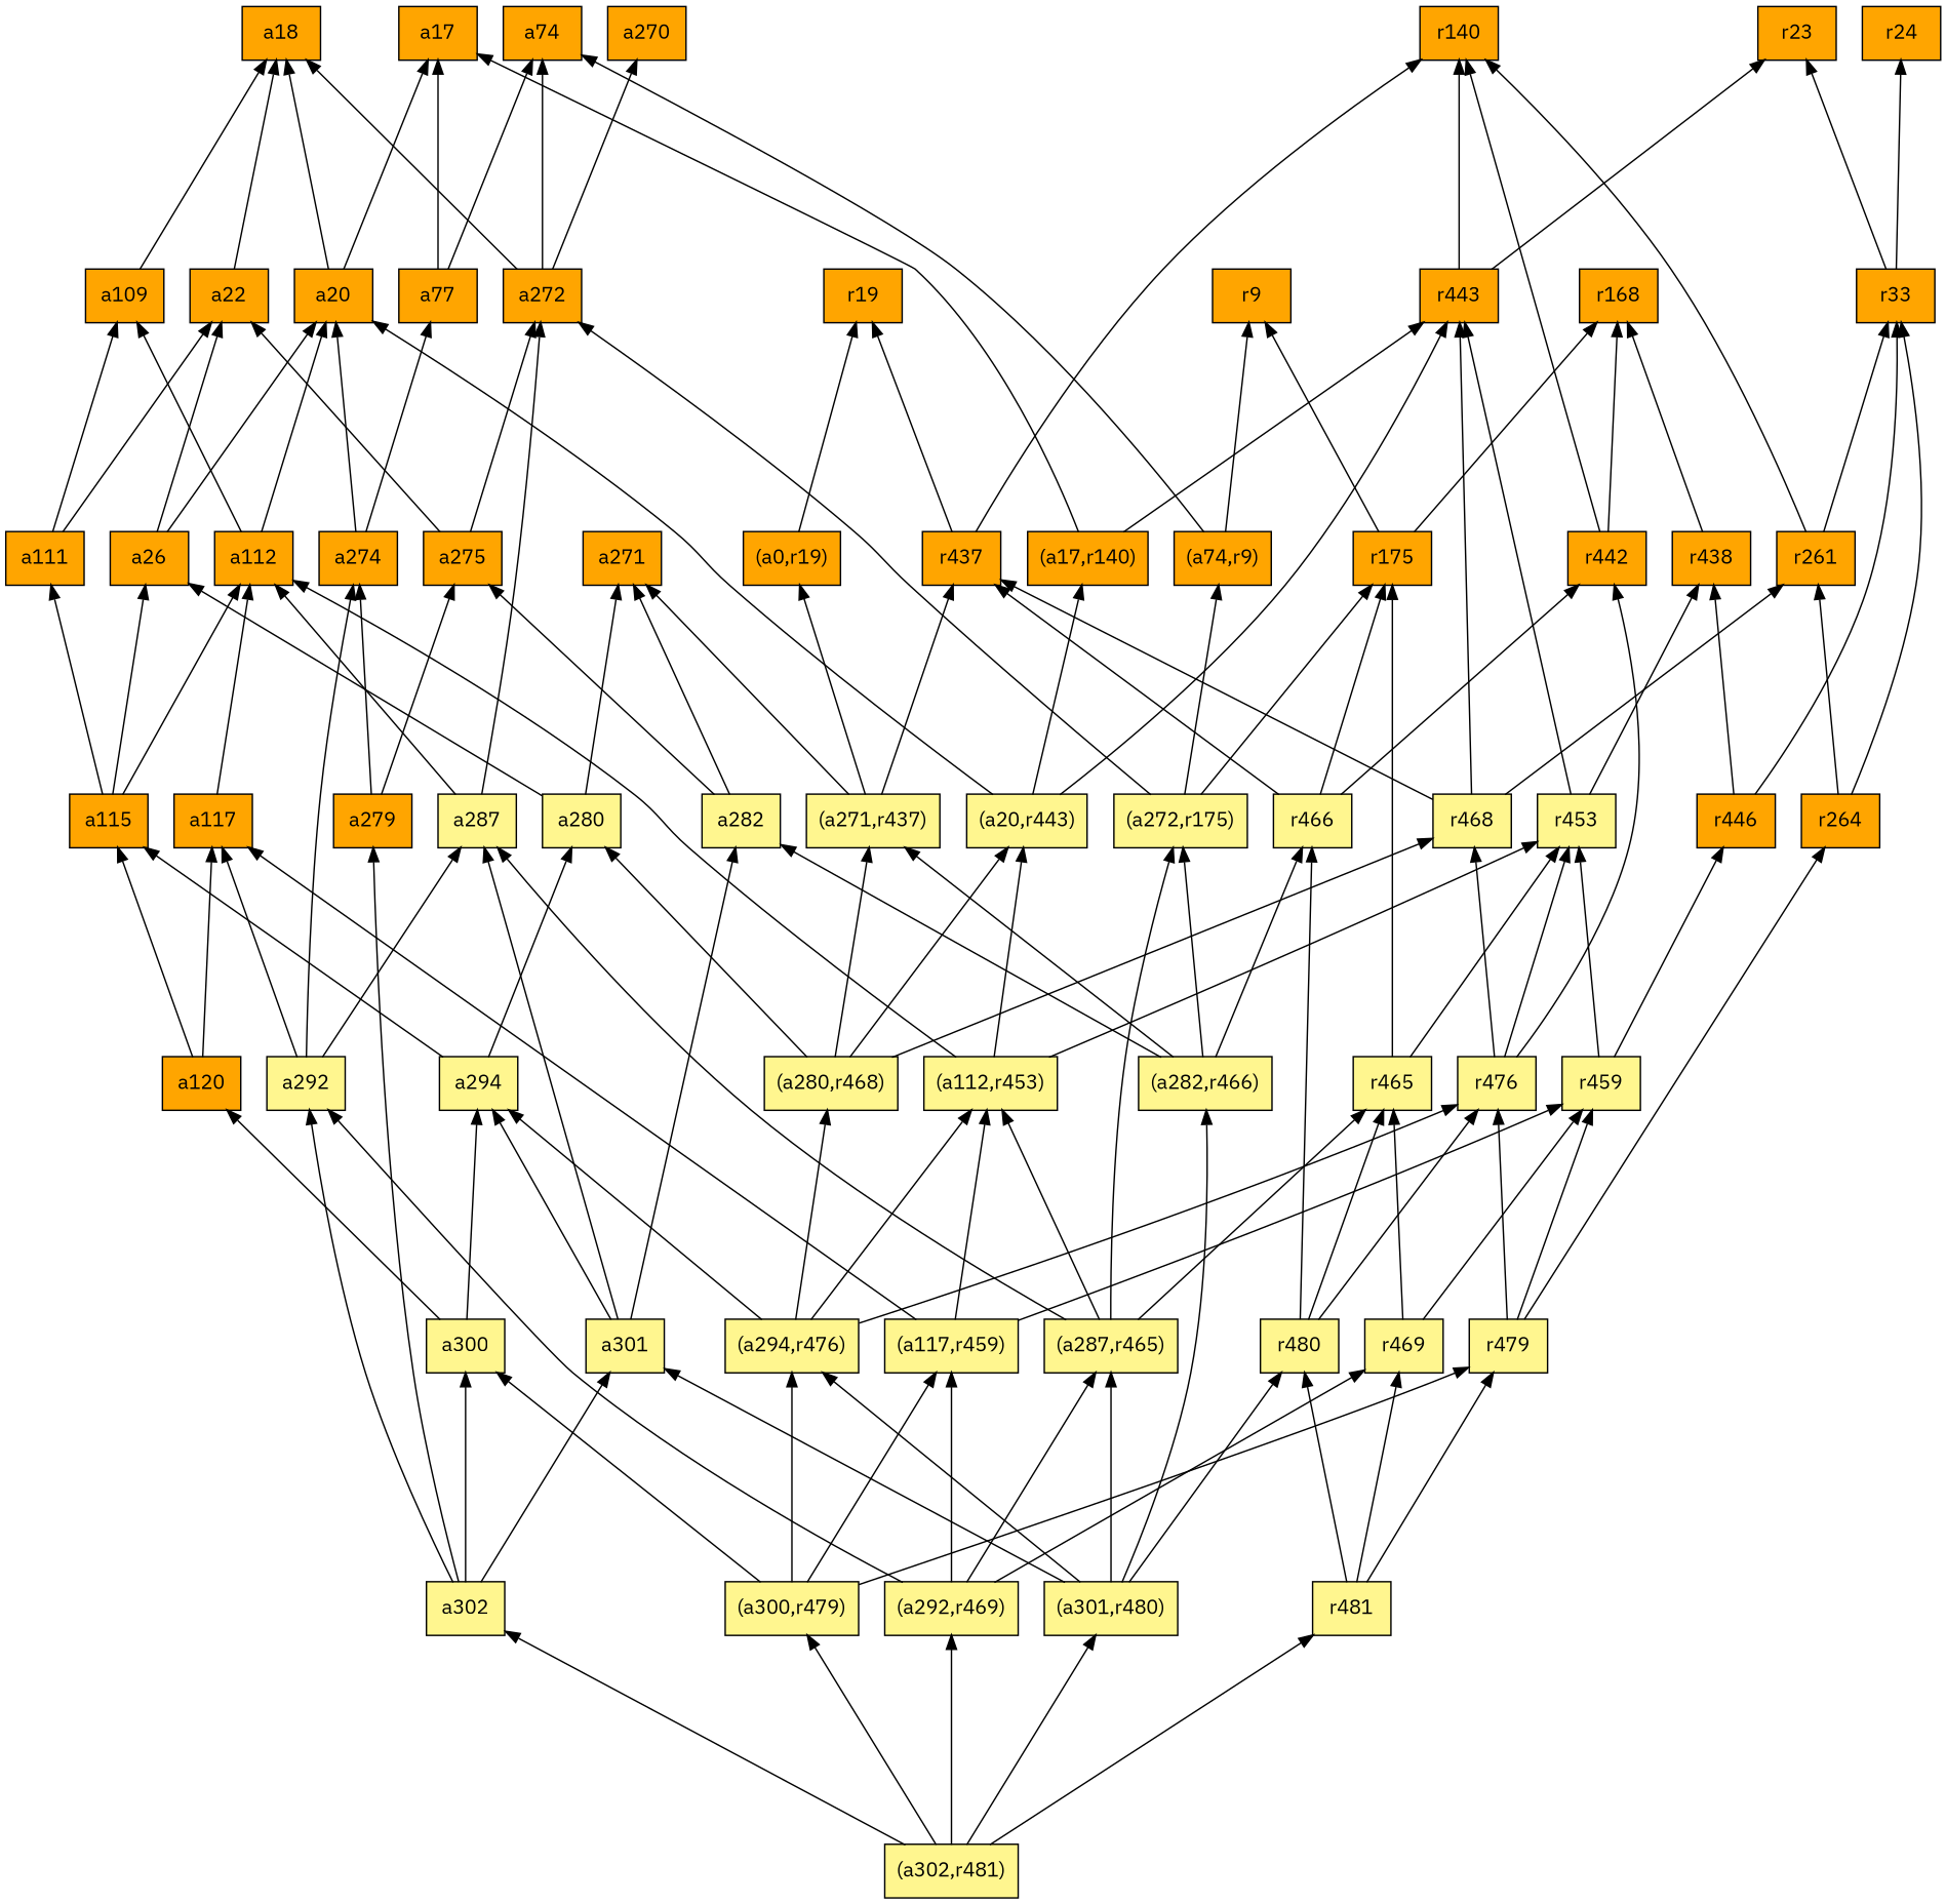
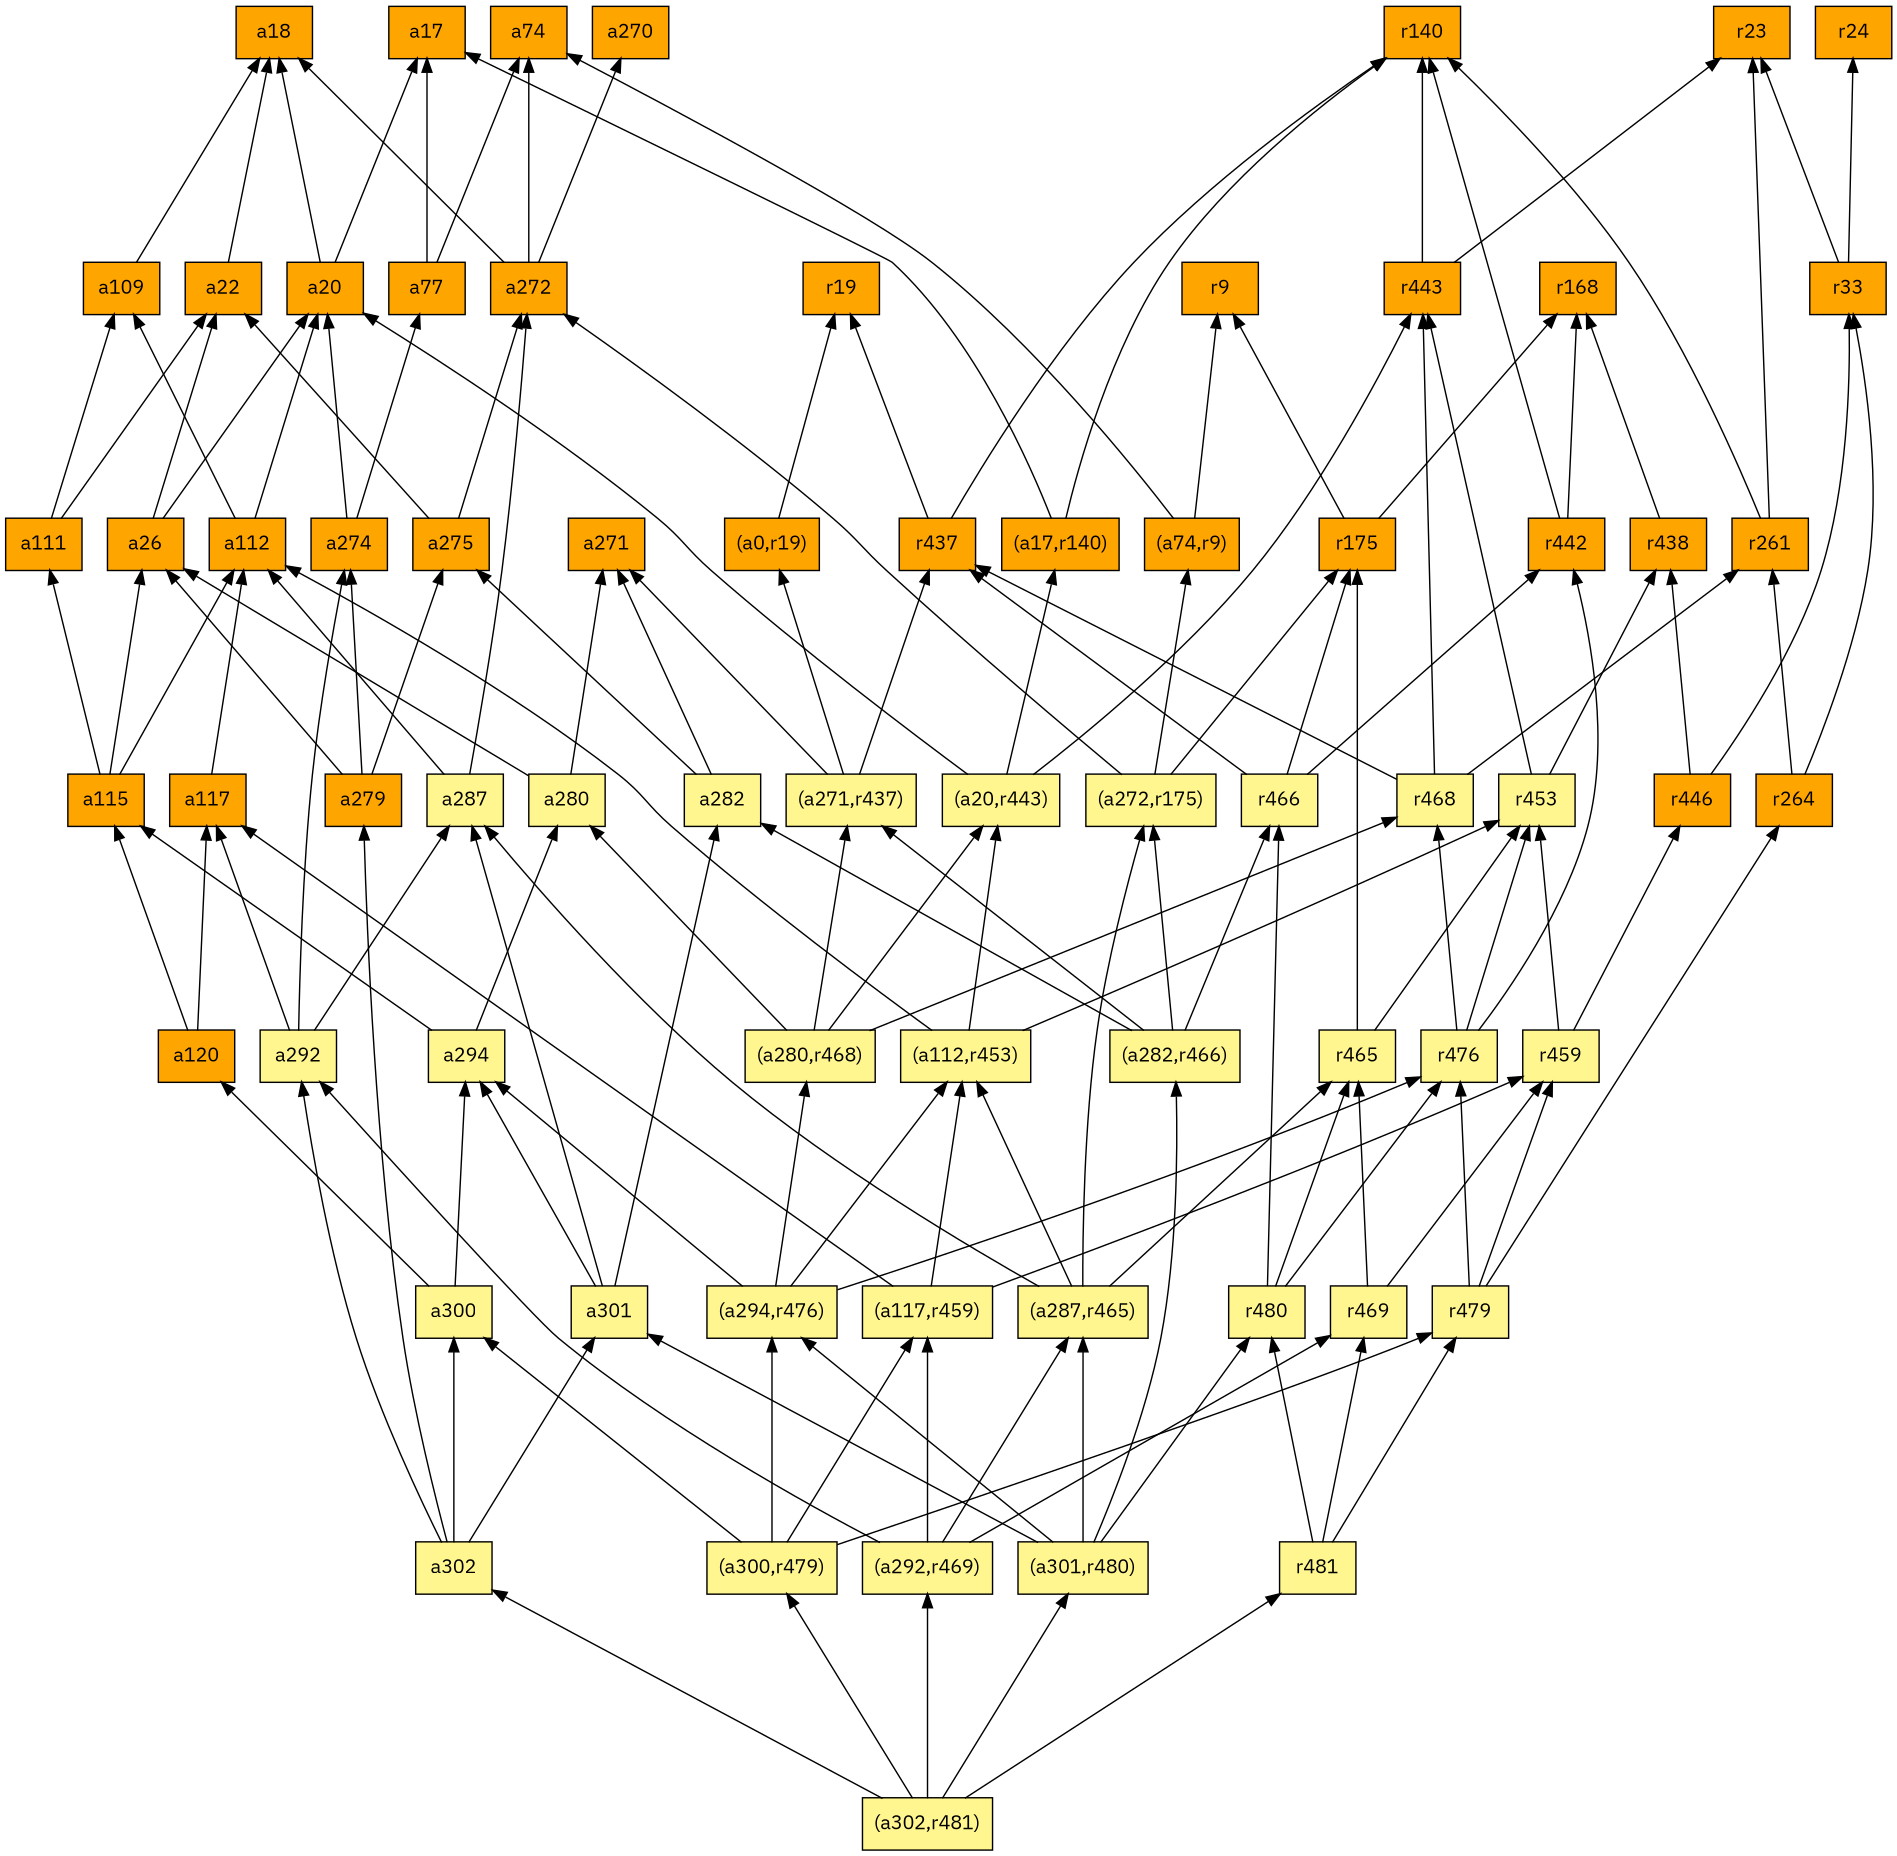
  digraph {
    fontname="IBM Plex Sans"
    rankdir=BT
    ranksep=2.0
    node [fillcolor=orange fontname="IBM Plex Sans" shape=record style=filled]
    edge [fontname="IBM Plex Sans"]
    n1 [fillcolor=khaki1 label="{(a272,r175)}"]
    n2 [label="{a272}"]
    n3 [label="{r175}"]
    n4 [label="{(a74,r9)}"]
    n5 [label="{a74}"]
    n6 [label="{a18}"]
    n7 [label="{a270}"]
    n8 [label="{r168}"]
    n9 [label="{r9}"]
    n10 [label="{a77}"]
    n11 [label="{a17}"]
    n12 [label="{a112}"]
    n13 [label="{a20}"]
    n14 [label="{a109}"]
    n15 [label="{r437}"]
    n16 [label="{r19}"]
    n17 [label="{r140}"]
    n18 [label="{a271}"]
    n19 [label="{r24}"]
    n20 [label="{r261}"]
    n21 [label="{r23}"]
    n22 [label="{a26}"]
    n23 [label="{a22}"]
    n24 [fillcolor=khaki1 label="{a292}"]
    n25 [label="{a117}"]
    n26 [label="{a274}"]
    n27 [fillcolor=khaki1 label="{a287}"]
    n28 [label="{r33}"]
    n29 [label="{r446}"]
    n30 [label="{r438}"]
    n31 [fillcolor=khaki1 label="{r480}"]
    n32 [fillcolor=khaki1 label="{r476}"]
    n33 [fillcolor=khaki1 label="{r466}"]
    n34 [fillcolor=khaki1 label="{r465}"]
    n35 [fillcolor=khaki1 label="{r453}"]
    n36 [fillcolor=khaki1 label="{r468}"]
    n37 [label="{r442}"]
    n38 [fillcolor=khaki1 label="{a300}"]
    n39 [label="{a120}"]
    n40 [fillcolor=khaki1 label="{a294}"]
    n41 [label="{a115}"]
    n42 [fillcolor=khaki1 label="{a280}"]
    n43 [label="{r264}"]
    n44 [fillcolor=khaki1 label="{a302}"]
    n45 [fillcolor=khaki1 label="{a301}"]
    n46 [label="{a279}"]
    n47 [fillcolor=khaki1 label="{a282}"]
    n48 [label="{a275}"]
    n49 [fillcolor=khaki1 label="{(a112,r453)}"]
    n50 [fillcolor=khaki1 label="{(a20,r443)}"]
    n51 [label="{r443}"]
    n52 [label="{(a17,r140)}"]
    n53 [fillcolor=khaki1 label="{(a300,r479)}"]
    n54 [fillcolor=khaki1 label="{r479}"]
    n55 [fillcolor=khaki1 label="{(a294,r476)}"]
    n56 [fillcolor=khaki1 label="{(a117,r459)}"]
    n57 [fillcolor=khaki1 label="{r459}"]
    n58 [fillcolor=khaki1 label="{(a280,r468)}"]
    n59 [fillcolor=khaki1 label="{(a301,r480)}"]
    n60 [fillcolor=khaki1 label="{(a282,r466)}"]
    n61 [fillcolor=khaki1 label="{(a287,r465)}"]
    n62 [fillcolor=khaki1 label="{(a271,r437)}"]
    n63 [label="{(a0,r19)}"]
    n64 [fillcolor=khaki1 label="{r481}"]
    n65 [fillcolor=khaki1 label="{r469}"]
    n66 [label="{a111}"]
    n67 [fillcolor=khaki1 label="{(a292,r469)}"]
    n68 [fillcolor=khaki1 label="{(a302,r481)}"]
    n1 -> n2
    n1 -> n3
    n1 -> n4
    n2 -> n5
    n2 -> n6
    n2 -> n7
    n3 -> n8
    n3 -> n9
    n4 -> n5
    n4 -> n9
    n10 -> n5
    n10 -> n11
    n12 -> n13
    n12 -> n14
    n13 -> n6
    n13 -> n11
    n14 -> n6
    n15 -> n16
    n15 -> n17
    n20 -> n17
-   n20 -> n28
+   n20 -> n21
    n22 -> n13
    n22 -> n23
    n23 -> n6
    n24 -> n25
    n24 -> n26
    n24 -> n27
    n25 -> n12
    n26 -> n10
    n26 -> n13
    n27 -> n2
    n27 -> n12
    n28 -> n19
    n28 -> n21
    n29 -> n28
    n29 -> n30
    n30 -> n8
    n31 -> n32
    n31 -> n33
    n31 -> n34
    n32 -> n35
    n32 -> n36
    n32 -> n37
    n33 -> n3
    n33 -> n15
    n33 -> n37
    n34 -> n3
    n34 -> n35
    n35 -> n30
    n35 -> n51
    n36 -> n15
    n36 -> n20
    n36 -> n51
    n37 -> n8
    n37 -> n17
    n38 -> n39
    n38 -> n40
    n39 -> n25
    n39 -> n41
    n40 -> n41
    n40 -> n42
    n41 -> n12
    n41 -> n22
    n41 -> n66
    n42 -> n18
    n42 -> n22
    n43 -> n20
    n43 -> n28
    n44 -> n24
    n44 -> n38
    n44 -> n45
    n44 -> n46
    n45 -> n27
    n45 -> n40
    n45 -> n47
+   n46 -> n22
    n46 -> n26
    n46 -> n48
    n47 -> n18
    n47 -> n48
    n48 -> n2
    n48 -> n23
    n49 -> n12
    n49 -> n35
    n49 -> n50
    n50 -> n13
    n50 -> n51
    n50 -> n52
    n51 -> n17
    n51 -> n21
    n52 -> n11
-   n52 -> n51
+   n52 -> n17
    n53 -> n38
    n53 -> n54
    n53 -> n55
    n53 -> n56
    n54 -> n32
    n54 -> n43
    n54 -> n57
    n55 -> n32
    n55 -> n40
    n55 -> n49
    n55 -> n58
    n56 -> n25
    n56 -> n49
    n56 -> n57
    n57 -> n29
    n57 -> n35
    n58 -> n36
    n58 -> n42
    n58 -> n50
    n58 -> n62
    n59 -> n31
    n59 -> n45
    n59 -> n55
    n59 -> n60
    n59 -> n61
    n60 -> n1
    n60 -> n33
    n60 -> n47
    n60 -> n62
    n61 -> n1
    n61 -> n27
    n61 -> n34
    n61 -> n49
    n62 -> n15
    n62 -> n18
    n62 -> n63
    n63 -> n16
    n64 -> n31
    n64 -> n54
    n64 -> n65
    n65 -> n34
    n65 -> n57
    n66 -> n14
    n66 -> n23
    n67 -> n24
    n67 -> n56
    n67 -> n61
    n67 -> n65
    n68 -> n44
    n68 -> n53
    n68 -> n59
    n68 -> n64
    n68 -> n67
  }
